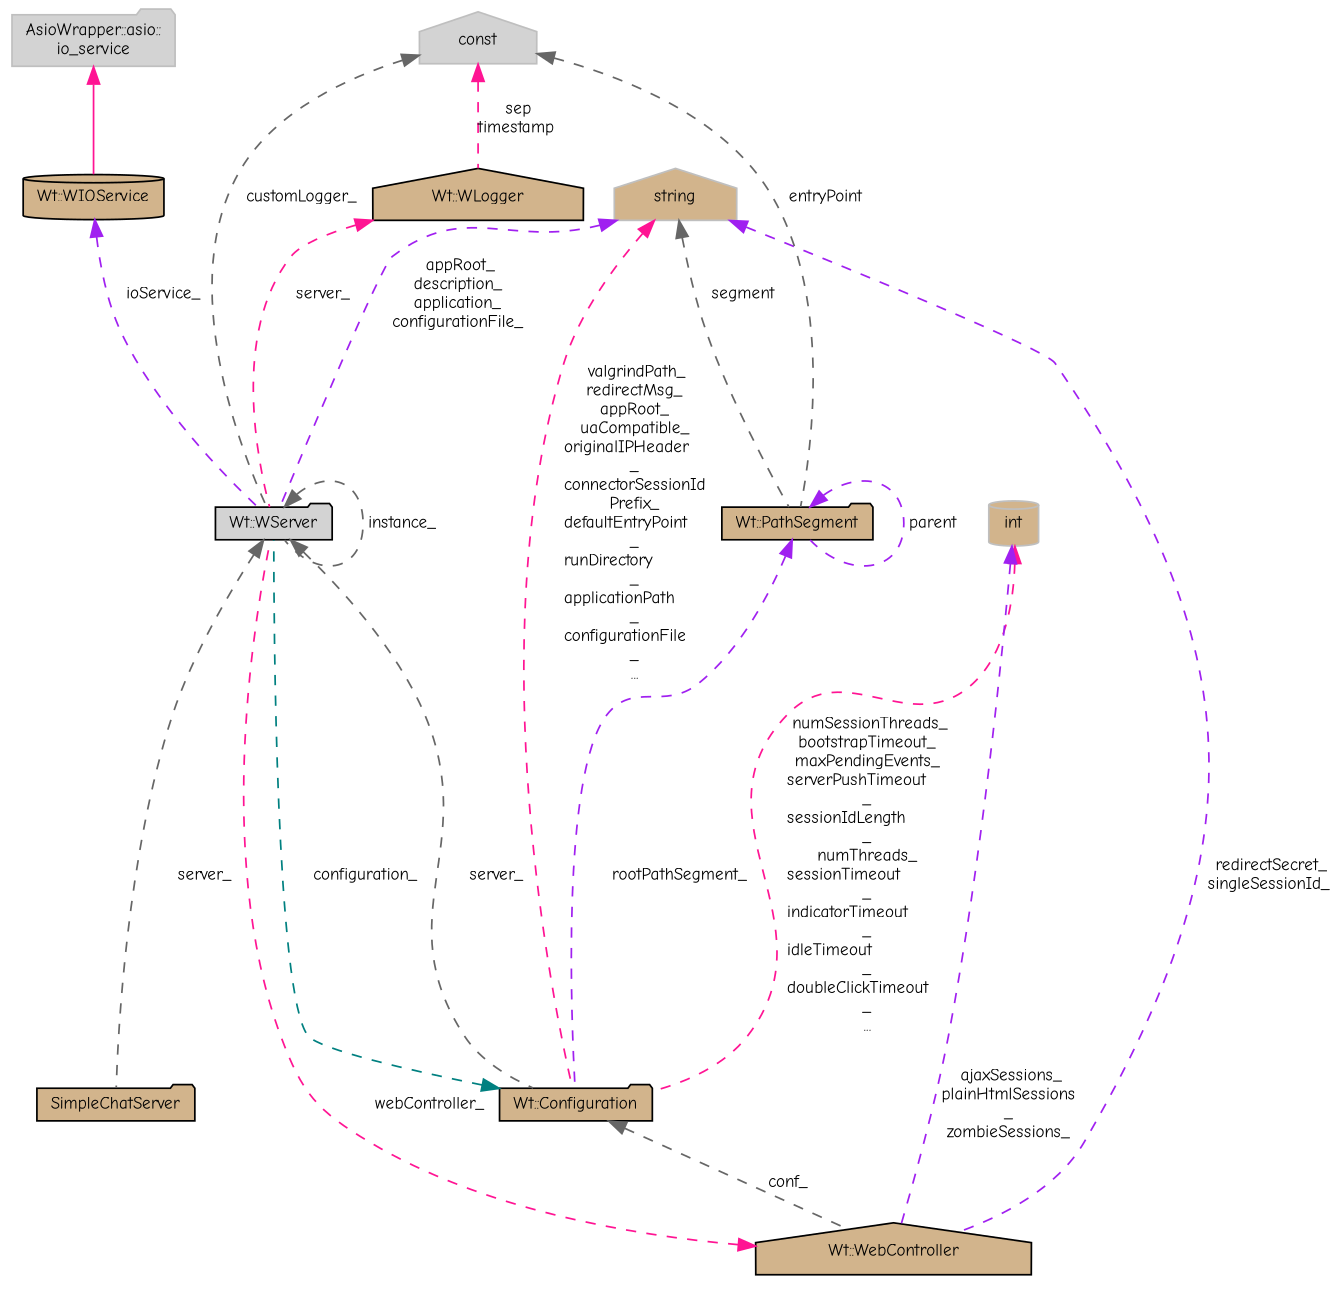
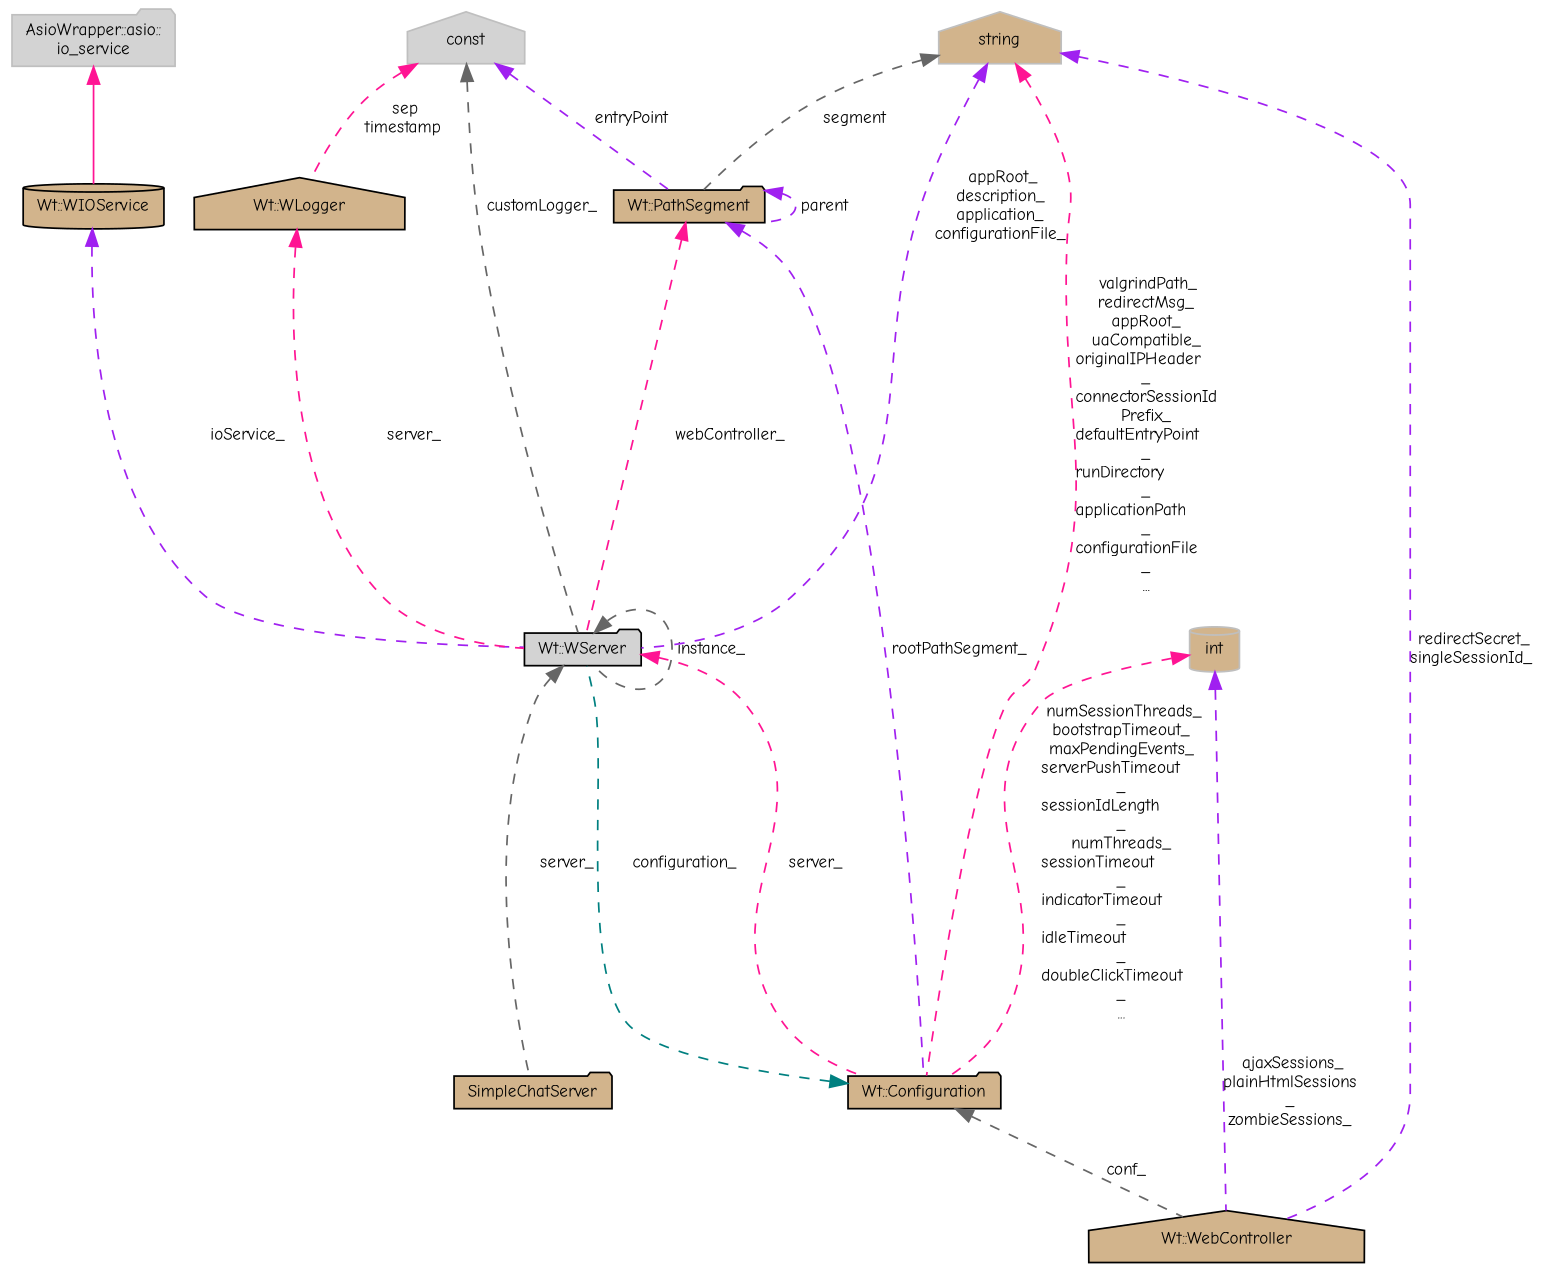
  digraph {
    fontname="Comic Neue"
    node [color=black fillcolor=tan fontname="Comic Neue" fontsize=10 shape=folder style=filled]
    edge [color=gray40 dir=back fontname="Comic Neue" fontsize=10 labelfontname=Helvetica labelfontsize=10 style=dashed]
    n1 [fontcolor=black height=0.2 label=SimpleChatServer width=0.4]
    n2 [fillcolor=lightgrey height=0.2 label="Wt::WServer" width=0.4]
    n3 [height=0.2 label="Wt::Configuration" width=0.4]
    n4 [height=0.2 label="Wt::WebController" shape=house width=0.4]
    n5 [height=0.2 label="Wt::WIOService" shape=cylinder width=0.4]
    n6 [color=grey75 fillcolor=lightgrey height=0.2 label="AsioWrapper::asio::\lio_service" width=0.4]
    n7 [height=0.2 label="Wt::PathSegment" width=0.4]
    n8 [color=grey75 height=0.2 label=string shape=house width=0.4]
    n9 [color=grey75 fillcolor=lightgrey height=0.2 label=const shape=house width=0.4]
    n10 [height=0.2 label="Wt::WLogger" shape=house width=0.4]
    n11 [color=grey75 height=0.2 label=int shape=cylinder width=0.4]
    n2 -> n1 [label=" server_"]
    n2 -> n2 [label=" instance_"]
-   n2 -> n3 [label=" server_"]
+   n2 -> n3 [color=deeppink label=" server_"]
    n3 -> n2 [color=teal label=" configuration_"]
    n3 -> n4 [label=" conf_"]
-   n4 -> n2 [color=deeppink label=" webController_"]
+   n7 -> n2 [color=deeppink label=" webController_"]
    n5 -> n2 [color=purple label=" ioService_"]
    n6 -> n5 [color=deeppink style=solid]
    n7 -> n3 [color=purple label=" rootPathSegment_"]
    n7 -> n7 [color=purple label=" parent"]
    n8 -> n2 [color=purple label=" appRoot_\ndescription_\napplication_\nconfigurationFile_"]
    n8 -> n3 [color=deeppink label=" valgrindPath_\nredirectMsg_\nappRoot_\nuaCompatible_\noriginalIPHeader\l_\nconnectorSessionId\lPrefix_\ndefaultEntryPoint\l_\nrunDirectory\l_\napplicationPath\l_\nconfigurationFile\l_\n..."]
    n8 -> n4 [color=purple label=" redirectSecret_\nsingleSessionId_"]
    n8 -> n7 [label=" segment"]
    n9 -> n2 [label=" customLogger_"]
-   n9 -> n7 [label=" entryPoint"]
+   n9 -> n7 [color=purple label=" entryPoint"]
    n9 -> n10 [color=deeppink label=" sep\ntimestamp"]
    n10 -> n2 [color=deeppink label=" server_"]
    n11 -> n3 [color=deeppink label=" numSessionThreads_\nbootstrapTimeout_\nmaxPendingEvents_\nserverPushTimeout\l_\nsessionIdLength\l_\nnumThreads_\nsessionTimeout\l_\nindicatorTimeout\l_\nidleTimeout\l_\ndoubleClickTimeout\l_\n..."]
    n11 -> n4 [color=purple label=" ajaxSessions_\nplainHtmlSessions\l_\nzombieSessions_"]
  }
